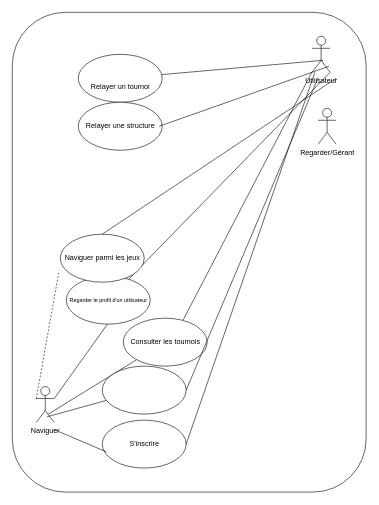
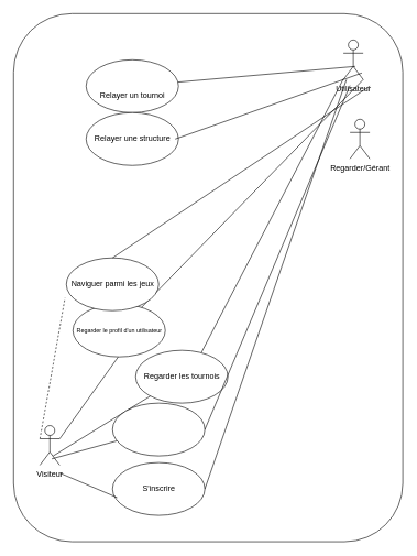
  <mxCell id="0" />
  <mxCell id="1" parent="0" />
  <mxCell id="2" value="" style="rounded=1;whiteSpace=wrap;html=1;" parent="1" vertex="1"><mxGeometry x="20" y="20" width="590" height="800" as="geometry" /></mxCell>
- <mxCell id="3" value="Naviguer" style="shape=umlActor;verticalLabelPosition=bottom;verticalAlign=top;html=1;outlineConnect=0;" parent="1" vertex="1"><mxGeometry x="60" y="644" width="30" height="60" as="geometry" /></mxCell>
+ <mxCell id="3" value="Visiteur" style="shape=umlActor;verticalLabelPosition=bottom;verticalAlign=top;html=1;outlineConnect=0;" parent="1" vertex="1"><mxGeometry x="60" y="644" width="30" height="60" as="geometry" /></mxCell>
  <mxCell id="4" value="" style="endArrow=none;html=1;rounded=0;" parent="1" target="5" edge="1"><mxGeometry width="50" height="50" relative="1" as="geometry"><mxPoint x="80" y="690" as="sourcePoint" /><mxPoint x="200" y="623.245" as="targetPoint" /></mxGeometry></mxCell>
  <mxCell id="5" value="" style="ellipse;whiteSpace=wrap;html=1;" parent="1" vertex="1"><mxGeometry x="205" y="530" width="140" height="80" as="geometry" /></mxCell>
- <mxCell id="6" value="Consulter les tournois" style="text;html=1;resizable=0;autosize=1;align=center;verticalAlign=middle;points=[];fillColor=none;strokeColor=none;rounded=0;" parent="1" vertex="1"><mxGeometry x="205" y="560" width="140" height="20" as="geometry" /></mxCell>
+ <mxCell id="6" value="Regarder les tournois" style="text;html=1;resizable=0;autosize=1;align=center;verticalAlign=middle;points=[];fillColor=none;strokeColor=none;rounded=0;" parent="1" vertex="1"><mxGeometry x="205" y="560" width="140" height="20" as="geometry" /></mxCell>
  <mxCell id="7" value="" style="ellipse;whiteSpace=wrap;html=1;" parent="1" vertex="1"><mxGeometry x="170" y="700" width="140" height="80" as="geometry" /></mxCell>
  <mxCell id="8" value="S'inscrire" style="text;html=1;resizable=0;autosize=1;align=center;verticalAlign=middle;points=[];fillColor=none;strokeColor=none;rounded=0;" parent="1" vertex="1"><mxGeometry x="205" y="730" width="70" height="20" as="geometry" /></mxCell>
  <mxCell id="9" value="" style="endArrow=none;html=1;rounded=0;entryX=0.05;entryY=0.663;entryDx=0;entryDy=0;entryPerimeter=0;" parent="1" target="7" edge="1"><mxGeometry width="50" height="50" relative="1" as="geometry"><mxPoint x="90" y="715.86" as="sourcePoint" /><mxPoint x="363.51" y="459.995" as="targetPoint" /></mxGeometry></mxCell>
  <mxCell id="10" value="" style="ellipse;whiteSpace=wrap;html=1;" parent="1" vertex="1"><mxGeometry x="170" y="610" width="140" height="80" as="geometry" /></mxCell>
  <mxCell id="11" value="" style="endArrow=none;html=1;rounded=0;" parent="1" target="10" edge="1"><mxGeometry width="50" height="50" relative="1" as="geometry"><mxPoint x="78" y="694.43" as="sourcePoint" /><mxPoint x="363.02" y="633.57" as="targetPoint" /></mxGeometry></mxCell>
  <mxCell id="12" value="Utilisateur" style="shape=umlActor;verticalLabelPosition=bottom;verticalAlign=top;html=1;outlineConnect=0;" parent="1" vertex="1"><mxGeometry x="520" y="60" width="30" height="60" as="geometry" /></mxCell>
  <mxCell id="13" value="" style="endArrow=none;html=1;rounded=0;" parent="1" target="14" edge="1"><mxGeometry width="50" height="50" relative="1" as="geometry"><mxPoint x="538" y="100" as="sourcePoint" /><mxPoint x="782.129" y="135.781" as="targetPoint" /></mxGeometry></mxCell>
  <mxCell id="14" value="" style="ellipse;whiteSpace=wrap;html=1;" parent="1" vertex="1"><mxGeometry x="130" y="90" width="140" height="80" as="geometry" /></mxCell>
  <mxCell id="15" value="" style="ellipse;whiteSpace=wrap;html=1;" parent="1" vertex="1"><mxGeometry x="130" y="170" width="140" height="80" as="geometry" /></mxCell>
  <mxCell id="16" value="Relayer une structure" style="text;html=1;resizable=0;autosize=1;align=center;verticalAlign=middle;points=[];fillColor=none;strokeColor=none;rounded=0;" parent="1" vertex="1"><mxGeometry x="135" y="200" width="130" height="20" as="geometry" /></mxCell>
  <mxCell id="17" value="" style="endArrow=none;html=1;rounded=0;entryX=1;entryY=0.5;entryDx=0;entryDy=0;entryPerimeter=0;" parent="1" target="16" edge="1"><mxGeometry width="50" height="50" relative="1" as="geometry"><mxPoint x="548" y="110" as="sourcePoint" /><mxPoint x="780" y="190" as="targetPoint" /></mxGeometry></mxCell>
  <mxCell id="18" value="" style="endArrow=none;html=1;rounded=0;exitX=1;exitY=0.5;exitDx=0;exitDy=0;" parent="1" source="7" target="12" edge="1"><mxGeometry width="50" height="50" relative="1" as="geometry"><mxPoint x="40" y="432.82" as="sourcePoint" /><mxPoint x="540" y="130" as="targetPoint" /></mxGeometry></mxCell>
  <mxCell id="19" value="&lt;div&gt;Regarder/Gérant&lt;br&gt;&lt;/div&gt;" style="shape=umlActor;verticalLabelPosition=bottom;verticalAlign=top;html=1;outlineConnect=0;" parent="1" vertex="1"><mxGeometry x="530" y="180" width="30" height="60" as="geometry" /></mxCell>
  <mxCell id="20" value="Relayer un tournoi" style="text;html=1;resizable=0;autosize=1;align=center;verticalAlign=middle;points=[];fillColor=none;strokeColor=none;rounded=0;" parent="1" vertex="1"><mxGeometry x="140" y="135" width="120" height="20" as="geometry" /></mxCell>
  <mxCell id="21" value="" style="endArrow=none;html=1;rounded=0;exitX=1;exitY=0.333;exitDx=0;exitDy=0;exitPerimeter=0;" edge="1" parent="1" source="3"><mxGeometry width="50" height="50" relative="1" as="geometry"><mxPoint x="60" y="632.71" as="sourcePoint" /><mxPoint x="178.675" y="539.996" as="targetPoint" /></mxGeometry></mxCell>
  <mxCell id="22" value="" style="ellipse;whiteSpace=wrap;html=1;" vertex="1" parent="1"><mxGeometry x="110" y="460" width="140" height="80" as="geometry" /></mxCell>
  <mxCell id="23" value="&lt;font style=&quot;font-size: 9px;&quot;&gt;Regarder le profil d'un utilisateur&lt;/font&gt;" style="text;html=1;resizable=0;autosize=1;align=center;verticalAlign=middle;points=[];fillColor=none;strokeColor=none;rounded=0;" vertex="1" parent="1"><mxGeometry x="105" y="490" width="150" height="20" as="geometry" /></mxCell>
  <mxCell id="24" value="" style="endArrow=none;html=1;rounded=0;entryX=1;entryY=1;entryDx=0;entryDy=0;entryPerimeter=0;" edge="1" parent="1" source="22" target="12"><mxGeometry width="50" height="50" relative="1" as="geometry"><mxPoint x="317.48" y="722.48" as="sourcePoint" /><mxPoint x="534.035" y="130" as="targetPoint" /></mxGeometry></mxCell>
  <mxCell id="25" value="" style="endArrow=none;html=1;rounded=0;exitX=0.714;exitY=0.038;exitDx=0;exitDy=0;exitPerimeter=0;" edge="1" parent="1" source="5" target="12"><mxGeometry width="50" height="50" relative="1" as="geometry"><mxPoint x="223.579" y="474.903" as="sourcePoint" /><mxPoint x="544.035" y="140" as="targetPoint" /></mxGeometry></mxCell>
  <mxCell id="26" value="" style="endArrow=none;html=1;rounded=0;exitX=1;exitY=0.5;exitDx=0;exitDy=0;" edge="1" parent="1" source="10"><mxGeometry width="50" height="50" relative="1" as="geometry"><mxPoint x="314.96" y="543.04" as="sourcePoint" /><mxPoint x="530" y="128.889" as="targetPoint" /></mxGeometry></mxCell>
  <mxCell id="27" value="" style="ellipse;whiteSpace=wrap;html=1;" vertex="1" parent="1"><mxGeometry x="100" y="390" width="140" height="80" as="geometry" /></mxCell>
  <mxCell id="28" value="Naviguer parmi les jeux" style="text;html=1;resizable=0;autosize=1;align=center;verticalAlign=middle;points=[];fillColor=none;strokeColor=none;rounded=0;" vertex="1" parent="1"><mxGeometry x="100" y="420" width="140" height="20" as="geometry" /></mxCell>
  <mxCell id="29" value="" style="endArrow=none;html=1;rounded=0;exitX=0;exitY=0.333;exitDx=0;exitDy=0;exitPerimeter=0;entryX=-0.014;entryY=1.538;entryDx=0;entryDy=0;entryPerimeter=0;dashed=1;" edge="1" parent="1" source="3" target="28"><mxGeometry width="50" height="50" relative="1" as="geometry"><mxPoint x="46.33" y="574" as="sourcePoint" /><mxPoint x="120" y="470" as="targetPoint" /></mxGeometry></mxCell>
  <mxCell id="30" value="" style="endArrow=none;html=1;rounded=0;entryX=1;entryY=1;entryDx=0;entryDy=0;entryPerimeter=0;exitX=0.5;exitY=0;exitDx=0;exitDy=0;" edge="1" parent="1" source="27"><mxGeometry width="50" height="50" relative="1" as="geometry"><mxPoint x="223.98" y="475.029" as="sourcePoint" /><mxPoint x="560" y="130" as="targetPoint" /></mxGeometry></mxCell>
